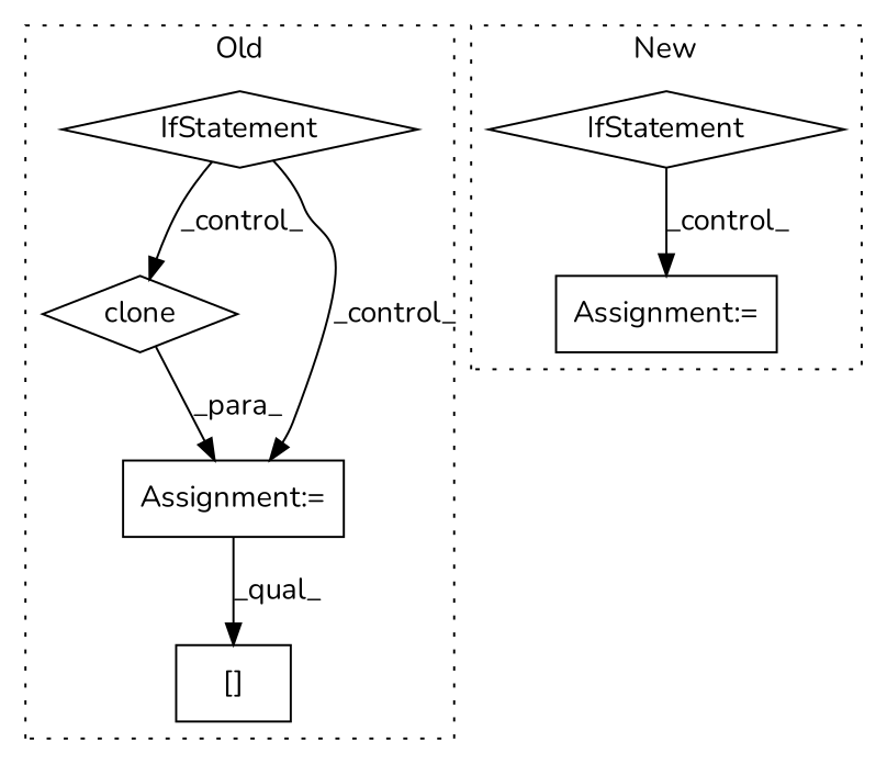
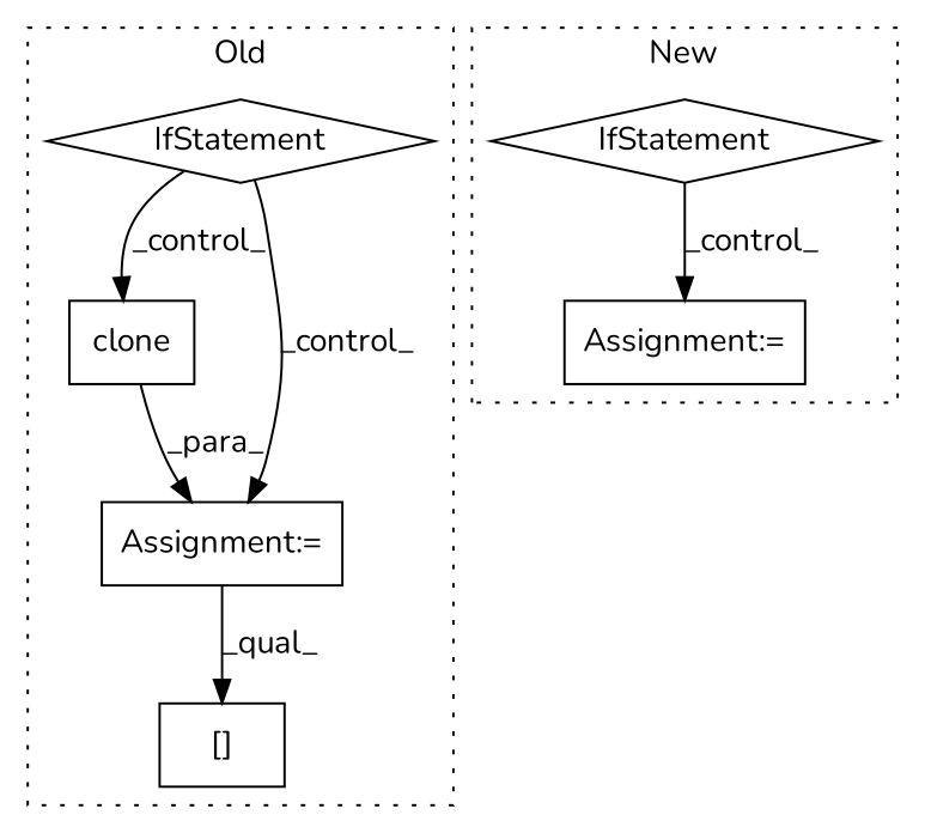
  digraph {
    fontname=Nunito
    node [a=25 l="4,2" shape=box fontname=Nunito]
    edge [fontname=Nunito]
-   n1 [a=32 l=7 label=clone s=2040 shape=diamond]
+   n1 [a=32 l=7 label=clone s=2040]
    n2 [label=IfStatement s="2002,2026" shape=diamond]
    n3 [a=7 l=1 label="Assignment:=" s=2037]
    n4 [a=2 l="9,2" label="[]" s="2099,2138"]
    n5 [label=IfStatement s="2412,2436" shape=diamond]
    n6 [a=7 l=1 label="Assignment:=" s=2447]
    subgraph cluster_1 {
      label=Old
      style=dotted
      n1
      n2
      n3
      n4
    }
    subgraph cluster_2 {
      label=New
      style=dotted
      n5
      n6
    }
    n1 -> n3 [label=_para_]
    n2 -> n1 [label=_control_]
    n2 -> n3 [label=_control_]
    n3 -> n4 [label=_qual_]
    n5 -> n6 [label=_control_]
  }
